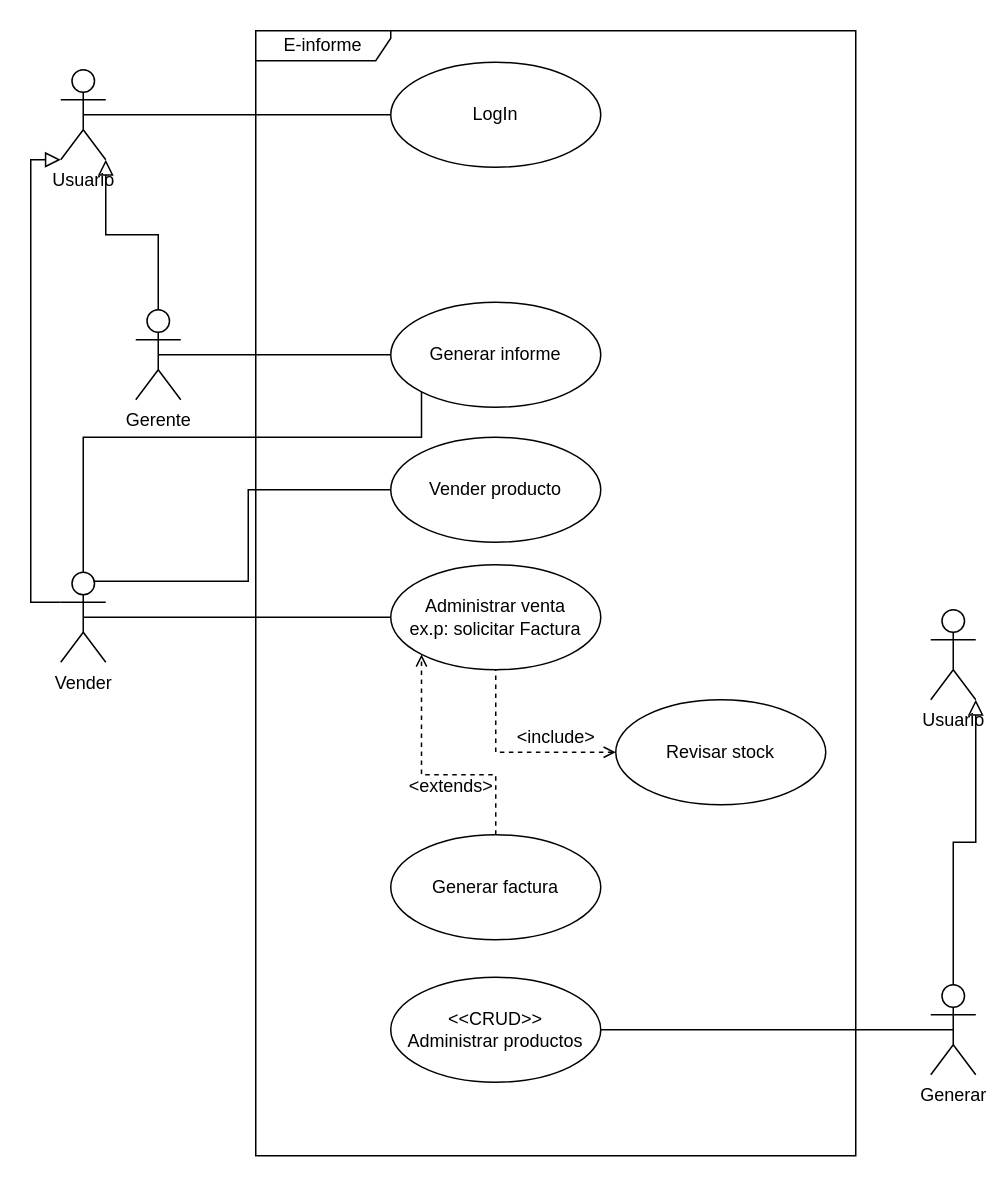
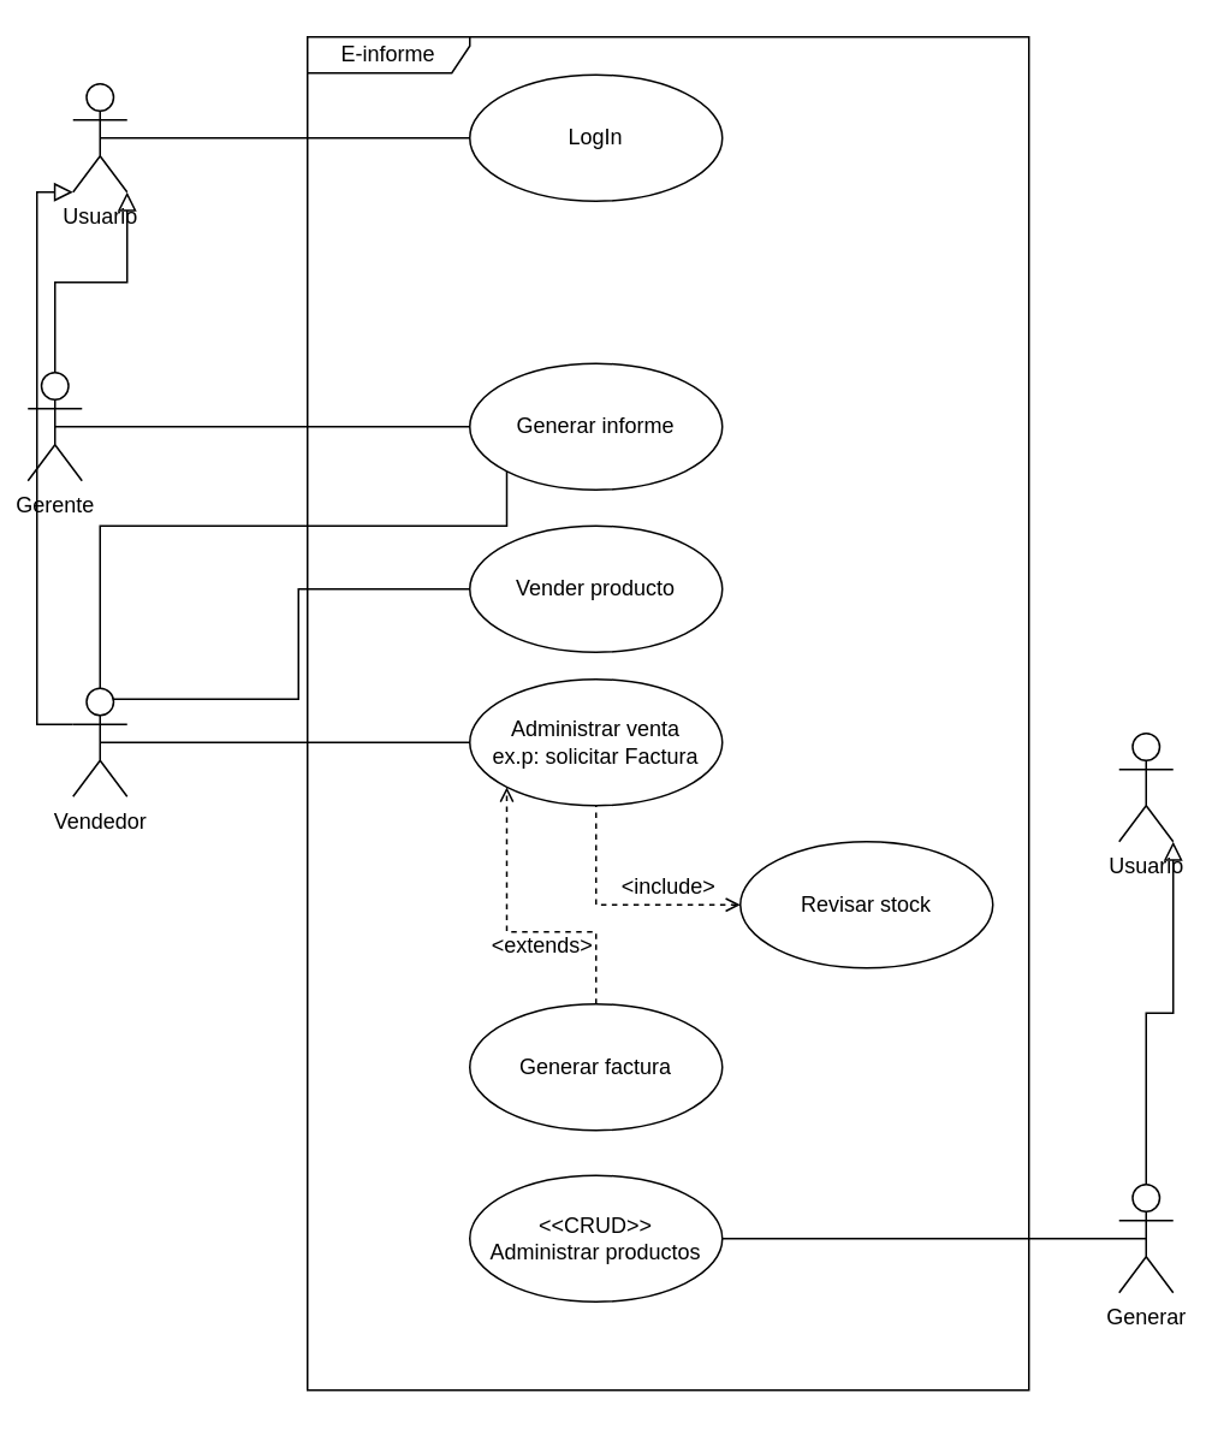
  <mxCell id="0" />
  <mxCell id="1" parent="0" />
  <mxCell id="2" style="edgeStyle=orthogonalEdgeStyle;rounded=0;orthogonalLoop=1;jettySize=auto;html=1;exitX=0.5;exitY=0.5;exitDx=0;exitDy=0;exitPerimeter=0;entryX=0;entryY=0.5;entryDx=0;entryDy=0;startArrow=none;startFill=0;endArrow=none;endFill=0;" edge="1" parent="1" source="6" target="15"><mxGeometry relative="1" as="geometry" /></mxCell>
  <mxCell id="3" style="edgeStyle=orthogonalEdgeStyle;rounded=0;orthogonalLoop=1;jettySize=auto;html=1;exitX=0.75;exitY=0.1;exitDx=0;exitDy=0;exitPerimeter=0;entryX=0;entryY=0.5;entryDx=0;entryDy=0;startArrow=none;startFill=0;endArrow=none;endFill=0;" edge="1" parent="1" source="6" target="10"><mxGeometry relative="1" as="geometry" /></mxCell>
  <mxCell id="4" style="edgeStyle=orthogonalEdgeStyle;rounded=0;orthogonalLoop=1;jettySize=auto;html=1;exitX=0.5;exitY=0;exitDx=0;exitDy=0;exitPerimeter=0;entryX=0;entryY=1;entryDx=0;entryDy=0;startArrow=none;startFill=0;endArrow=none;endFill=0;" edge="1" parent="1" source="6" target="20"><mxGeometry relative="1" as="geometry"><Array as="points"><mxPoint x="55" y="291" /><mxPoint x="280" y="291" /></Array></mxGeometry></mxCell>
  <mxCell id="5" style="edgeStyle=orthogonalEdgeStyle;rounded=0;orthogonalLoop=1;jettySize=auto;html=1;exitX=0;exitY=0.333;exitDx=0;exitDy=0;exitPerimeter=0;entryX=0;entryY=1;entryDx=0;entryDy=0;entryPerimeter=0;startArrow=none;startFill=0;endArrow=block;endFill=0;startSize=8;endSize=8;" edge="1" parent="1" source="6" target="24"><mxGeometry relative="1" as="geometry"><Array as="points"><mxPoint x="20" y="401" /><mxPoint x="20" y="106" /></Array></mxGeometry></mxCell>
- <mxCell id="6" value="Vender" style="shape=umlActor;verticalLabelPosition=bottom;verticalAlign=top;html=1;" vertex="1" parent="1"><mxGeometry x="40" y="381" width="30" height="60" as="geometry" /></mxCell>
+ <mxCell id="6" value="Vendedor" style="shape=umlActor;verticalLabelPosition=bottom;verticalAlign=top;html=1;" vertex="1" parent="1"><mxGeometry x="40" y="381" width="30" height="60" as="geometry" /></mxCell>
  <mxCell id="7" style="edgeStyle=orthogonalEdgeStyle;rounded=0;orthogonalLoop=1;jettySize=auto;html=1;exitX=0.5;exitY=0.5;exitDx=0;exitDy=0;exitPerimeter=0;entryX=0;entryY=0.5;entryDx=0;entryDy=0;startArrow=none;startFill=0;endArrow=none;endFill=0;" edge="1" parent="1" source="9" target="20"><mxGeometry relative="1" as="geometry" /></mxCell>
  <mxCell id="8" style="edgeStyle=orthogonalEdgeStyle;rounded=0;orthogonalLoop=1;jettySize=auto;html=1;exitX=0.5;exitY=0;exitDx=0;exitDy=0;exitPerimeter=0;entryX=1;entryY=1;entryDx=0;entryDy=0;entryPerimeter=0;startArrow=none;startFill=0;endArrow=block;endFill=0;startSize=8;endSize=8;" edge="1" parent="1" source="9" target="24"><mxGeometry relative="1" as="geometry" /></mxCell>
- <mxCell id="9" value="Gerente" style="shape=umlActor;verticalLabelPosition=bottom;verticalAlign=top;html=1;" vertex="1" parent="1"><mxGeometry x="90" y="206" width="30" height="60" as="geometry" /></mxCell>
+ <mxCell id="9" value="Gerente" style="shape=umlActor;verticalLabelPosition=bottom;verticalAlign=top;html=1;" vertex="1" parent="1"><mxGeometry x="15" y="206" width="30" height="60" as="geometry" /></mxCell>
  <mxCell id="10" value="Vender producto" style="ellipse;whiteSpace=wrap;html=1;" vertex="1" parent="1"><mxGeometry x="260" y="291" width="140" height="70" as="geometry" /></mxCell>
  <mxCell id="11" style="edgeStyle=orthogonalEdgeStyle;rounded=0;orthogonalLoop=1;jettySize=auto;html=1;exitX=0.5;exitY=0;exitDx=0;exitDy=0;entryX=0;entryY=1;entryDx=0;entryDy=0;dashed=1;startArrow=none;startFill=0;endArrow=open;endFill=0;" edge="1" parent="1" source="12" target="15"><mxGeometry relative="1" as="geometry"><Array as="points"><mxPoint x="330" y="516" /><mxPoint x="280" y="516" /></Array></mxGeometry></mxCell>
  <mxCell id="12" value="Generar factura" style="ellipse;whiteSpace=wrap;html=1;" vertex="1" parent="1"><mxGeometry x="260" y="556" width="140" height="70" as="geometry" /></mxCell>
  <mxCell id="13" style="edgeStyle=orthogonalEdgeStyle;rounded=0;orthogonalLoop=1;jettySize=auto;html=1;exitX=0;exitY=0.5;exitDx=0;exitDy=0;entryX=0.5;entryY=1;entryDx=0;entryDy=0;endArrow=none;endFill=0;dashed=1;startArrow=open;startFill=0;" edge="1" parent="1" source="14" target="15"><mxGeometry relative="1" as="geometry" /></mxCell>
  <mxCell id="14" value="Revisar stock" style="ellipse;whiteSpace=wrap;html=1;" vertex="1" parent="1"><mxGeometry x="410" y="466" width="140" height="70" as="geometry" /></mxCell>
  <mxCell id="15" value="Administrar venta&lt;br&gt;ex.p: solicitar Factura" style="ellipse;whiteSpace=wrap;html=1;" vertex="1" parent="1"><mxGeometry x="260" y="376" width="140" height="70" as="geometry" /></mxCell>
  <mxCell id="16" style="edgeStyle=orthogonalEdgeStyle;rounded=0;orthogonalLoop=1;jettySize=auto;html=1;exitX=0.5;exitY=0.5;exitDx=0;exitDy=0;exitPerimeter=0;entryX=1;entryY=0.5;entryDx=0;entryDy=0;startArrow=none;startFill=0;endArrow=none;endFill=0;startSize=8;endSize=8;" edge="1" parent="1" source="18" target="19"><mxGeometry relative="1" as="geometry" /></mxCell>
  <mxCell id="17" style="edgeStyle=orthogonalEdgeStyle;rounded=0;orthogonalLoop=1;jettySize=auto;html=1;exitX=0.5;exitY=0;exitDx=0;exitDy=0;exitPerimeter=0;entryX=1;entryY=1;entryDx=0;entryDy=0;entryPerimeter=0;startArrow=none;startFill=0;endArrow=block;endFill=0;startSize=8;endSize=8;" edge="1" parent="1" source="18" target="26"><mxGeometry relative="1" as="geometry" /></mxCell>
  <mxCell id="18" value="Generar" style="shape=umlActor;verticalLabelPosition=bottom;verticalAlign=top;html=1;" vertex="1" parent="1"><mxGeometry x="620" y="656" width="30" height="60" as="geometry" /></mxCell>
  <mxCell id="19" value="&amp;lt;&amp;lt;CRUD&amp;gt;&amp;gt;&lt;br&gt;Administrar productos" style="ellipse;whiteSpace=wrap;html=1;" vertex="1" parent="1"><mxGeometry x="260" y="651" width="140" height="70" as="geometry" /></mxCell>
  <mxCell id="20" value="Generar informe" style="ellipse;whiteSpace=wrap;html=1;" vertex="1" parent="1"><mxGeometry x="260" y="201" width="140" height="70" as="geometry" /></mxCell>
  <mxCell id="21" value="&amp;lt;include&amp;gt;" style="text;html=1;align=center;verticalAlign=middle;resizable=0;points=[];autosize=1;strokeColor=none;fillColor=none;" vertex="1" parent="1"><mxGeometry x="330" y="476" width="80" height="30" as="geometry" /></mxCell>
  <mxCell id="22" value="&amp;lt;extends&amp;gt;" style="text;html=1;align=center;verticalAlign=middle;resizable=0;points=[];autosize=1;strokeColor=none;fillColor=none;" vertex="1" parent="1"><mxGeometry x="260" y="509" width="80" height="30" as="geometry" /></mxCell>
  <mxCell id="23" style="edgeStyle=orthogonalEdgeStyle;rounded=0;orthogonalLoop=1;jettySize=auto;html=1;exitX=0.5;exitY=0.5;exitDx=0;exitDy=0;exitPerimeter=0;startArrow=none;startFill=0;endArrow=none;endFill=0;" edge="1" parent="1" source="24" target="25"><mxGeometry relative="1" as="geometry" /></mxCell>
  <mxCell id="24" value="Usuario" style="shape=umlActor;verticalLabelPosition=bottom;verticalAlign=top;html=1;" vertex="1" parent="1"><mxGeometry x="40" y="46" width="30" height="60" as="geometry" /></mxCell>
  <mxCell id="25" value="LogIn" style="ellipse;whiteSpace=wrap;html=1;" vertex="1" parent="1"><mxGeometry x="260" y="41" width="140" height="70" as="geometry" /></mxCell>
  <mxCell id="26" value="Usuario" style="shape=umlActor;verticalLabelPosition=bottom;verticalAlign=top;html=1;" vertex="1" parent="1"><mxGeometry x="620" y="406" width="30" height="60" as="geometry" /></mxCell>
  <mxCell id="27" value="E-informe" style="shape=umlFrame;whiteSpace=wrap;html=1;width=90;height=20;" vertex="1" parent="1"><mxGeometry x="170" y="20" width="400" height="750" as="geometry" /></mxCell>
